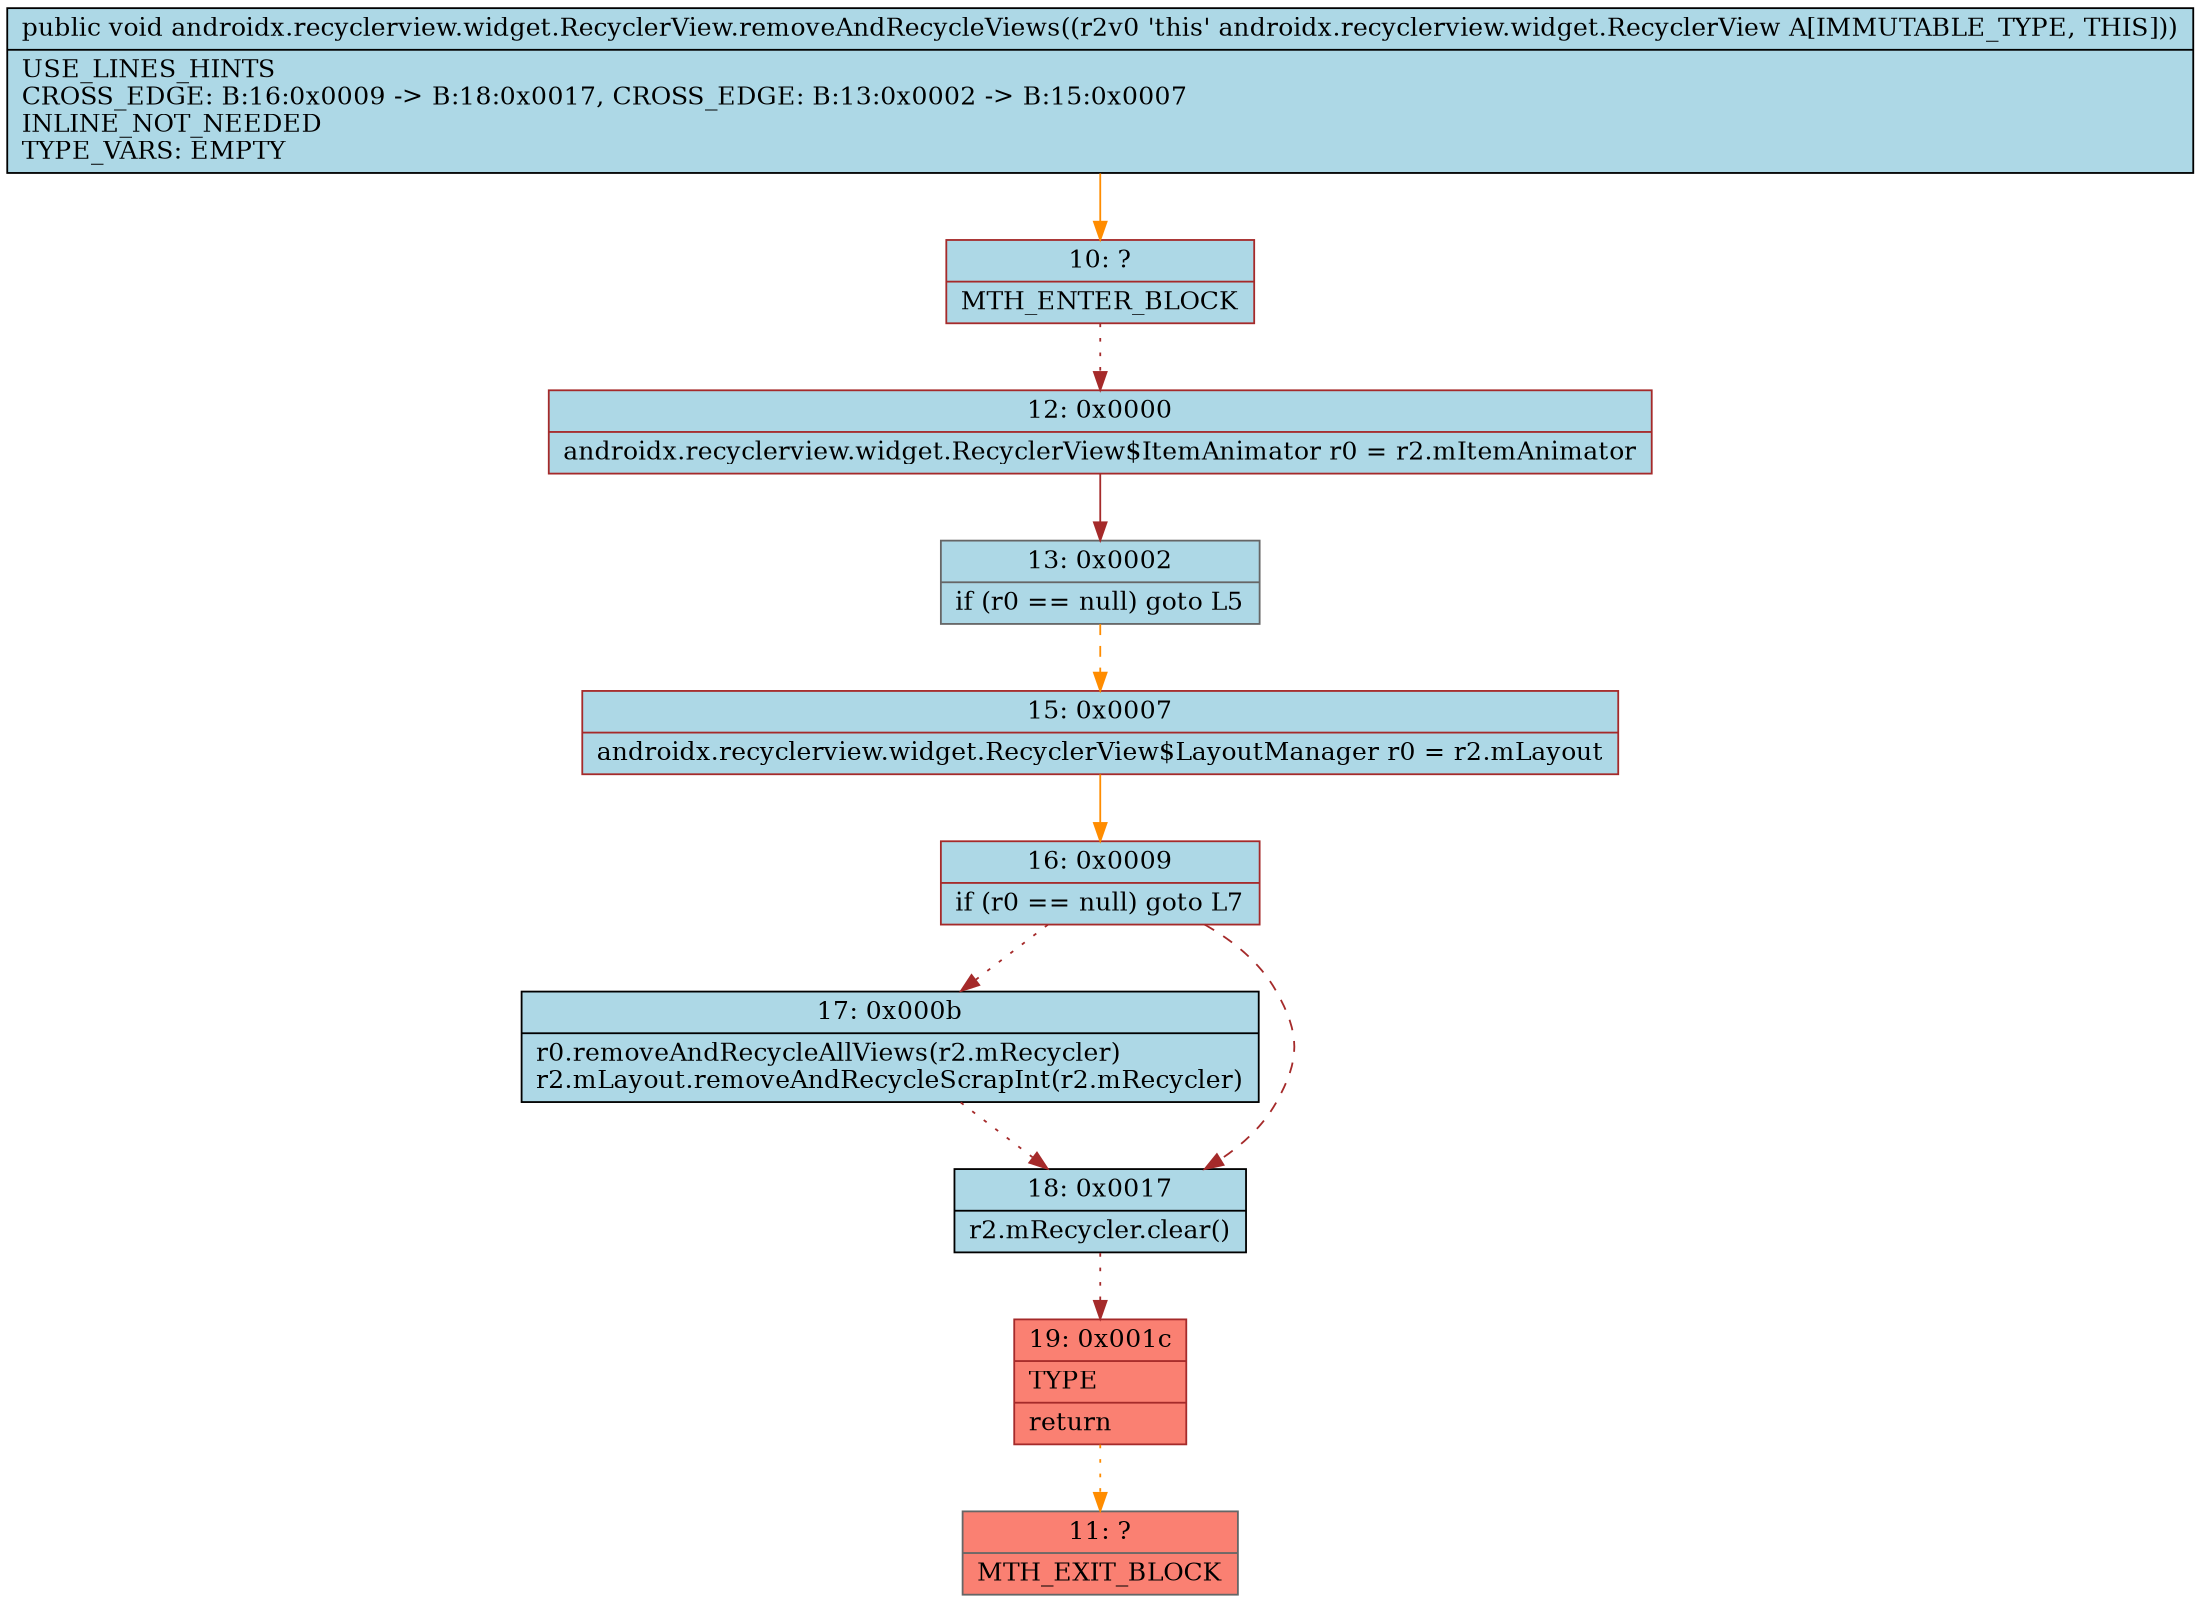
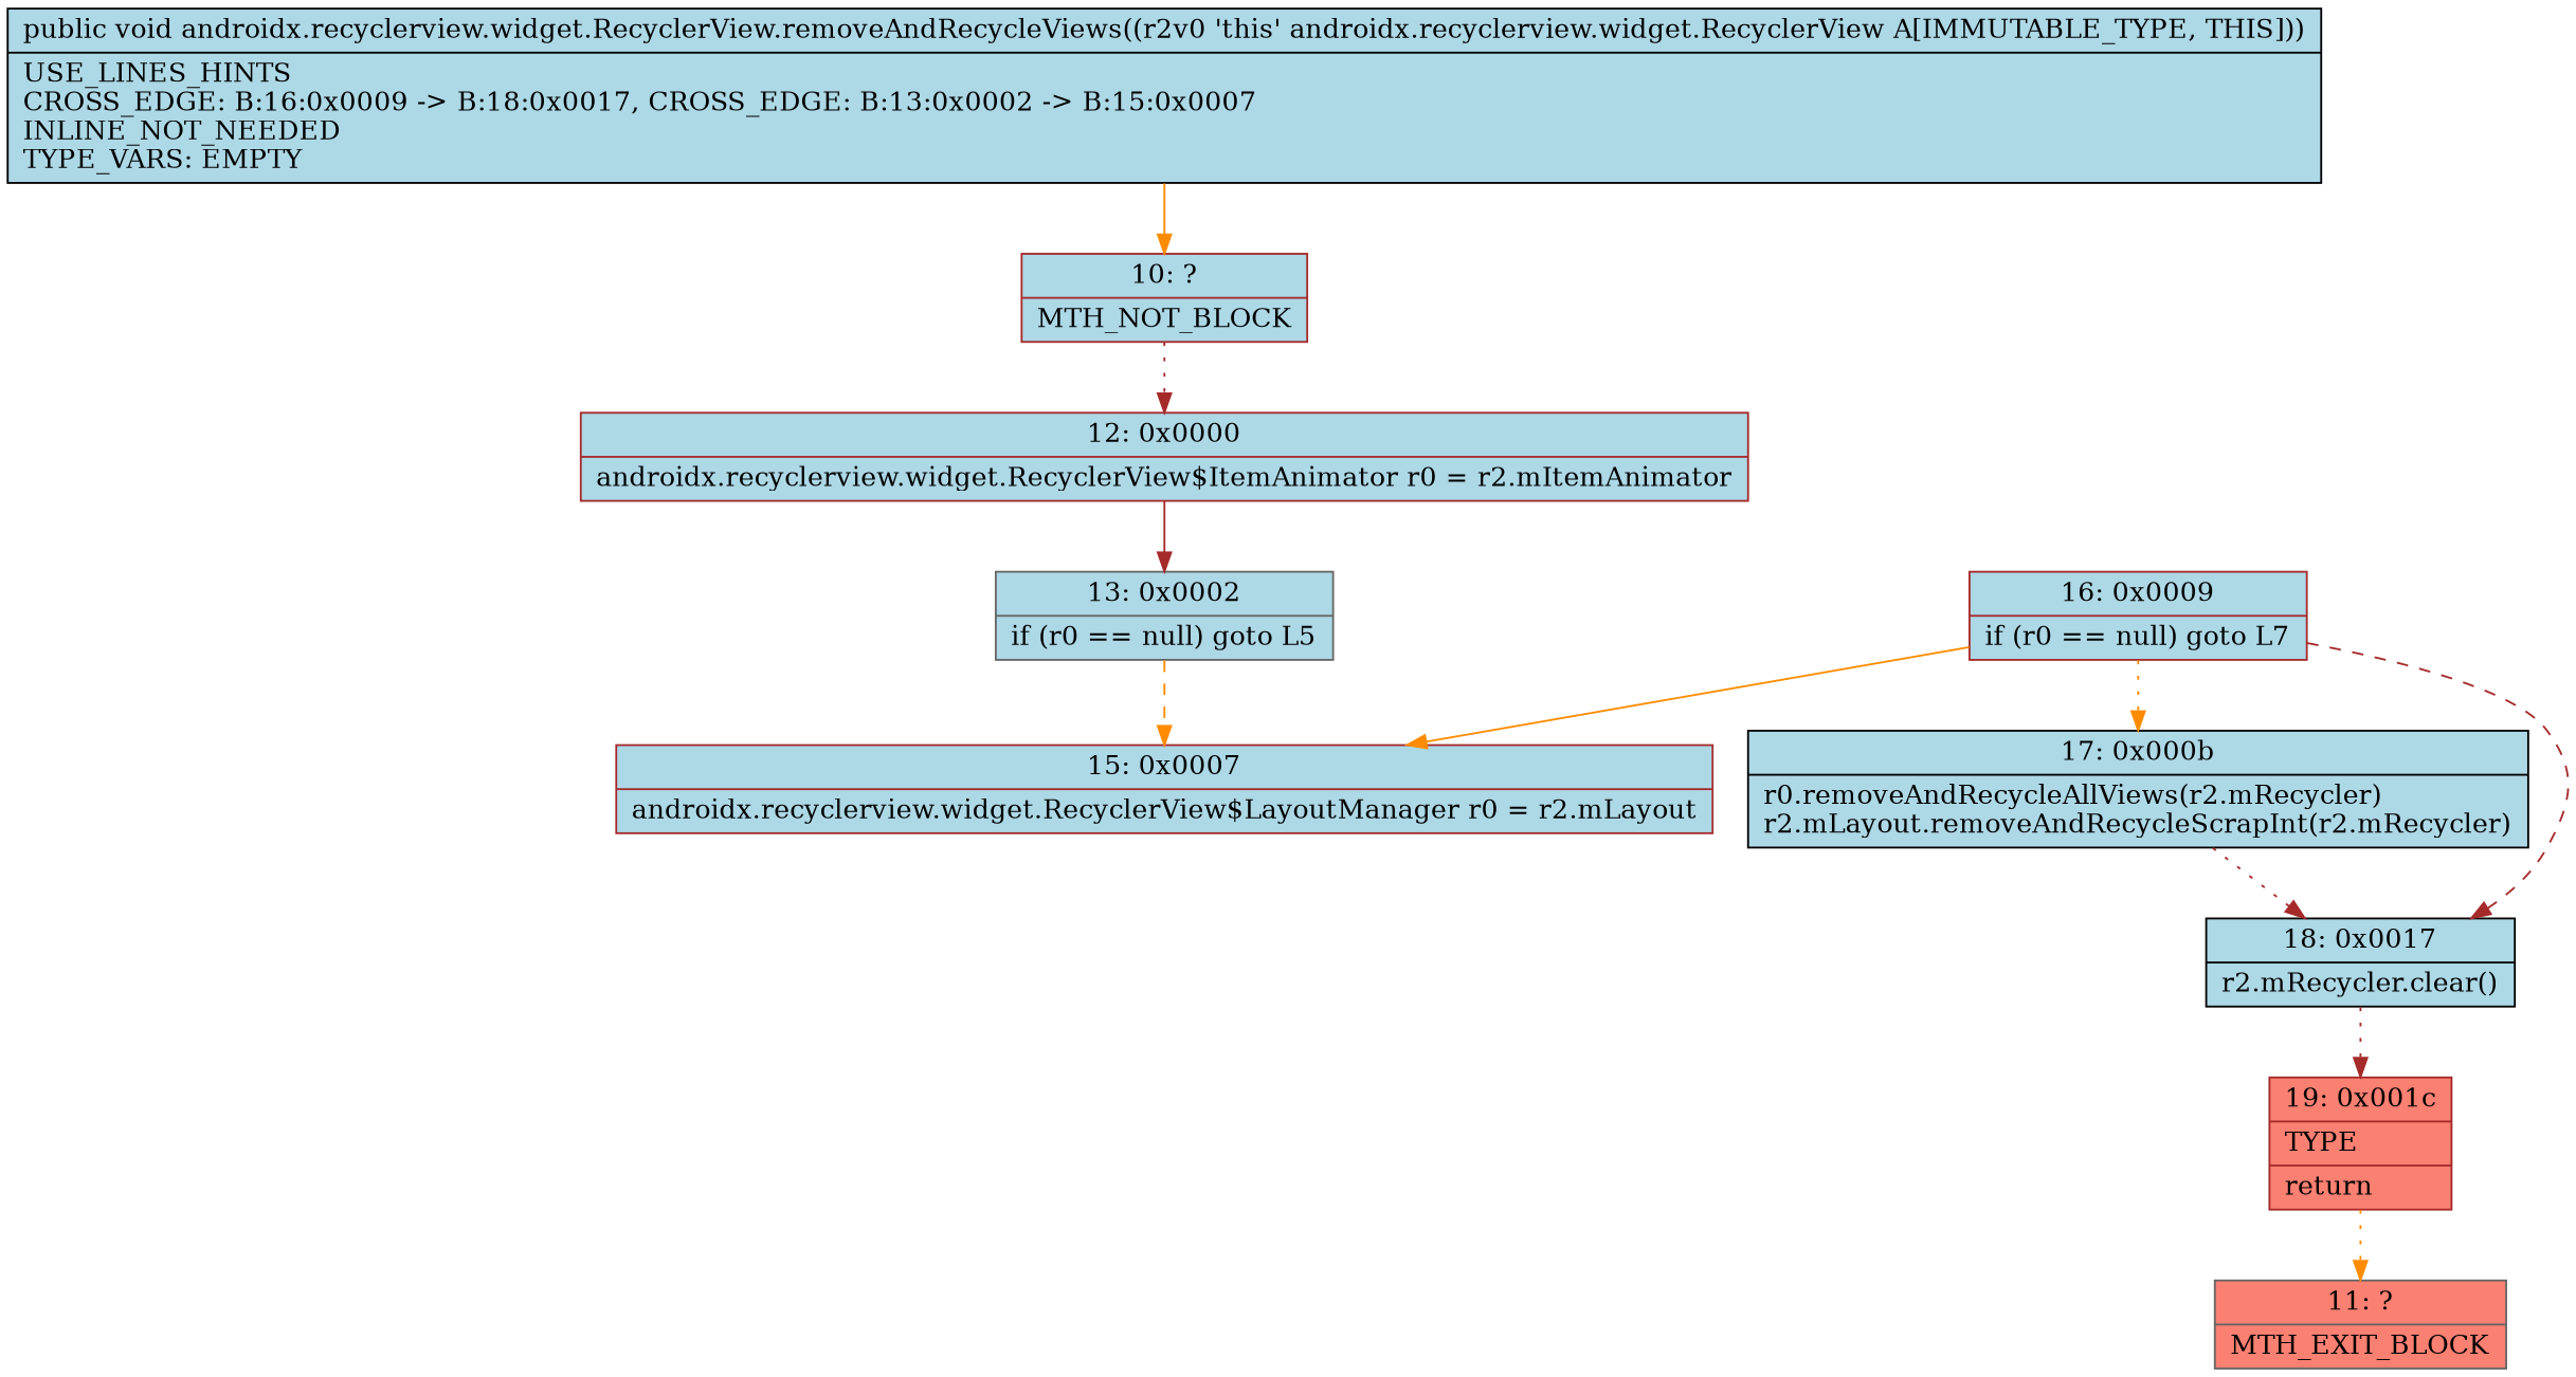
  digraph {
    node [color=brown fillcolor=lightblue shape=record style=filled]
    edge [color=brown style=dotted]
-   n1 [label="{10\:\ ?|MTH_ENTER_BLOCK\l}"]
+   n1 [label="{10\:\ ?|MTH_NOT_BLOCK\l}"]
    n2 [label="{12\:\ 0x0000|androidx.recyclerview.widget.RecyclerView$ItemAnimator r0 = r2.mItemAnimator\l}"]
    n3 [color=gray40 label="{13\:\ 0x0002|if (r0 == null) goto L5\l}"]
    n4 [label="{15\:\ 0x0007|androidx.recyclerview.widget.RecyclerView$LayoutManager r0 = r2.mLayout\l}"]
    n5 [label="{16\:\ 0x0009|if (r0 == null) goto L7\l}"]
    n6 [color=black label="{17\:\ 0x000b|r0.removeAndRecycleAllViews(r2.mRecycler)\lr2.mLayout.removeAndRecycleScrapInt(r2.mRecycler)\l}"]
    n7 [color=black label="{18\:\ 0x0017|r2.mRecycler.clear()\l}"]
    n8 [fillcolor=salmon label="{19\:\ 0x001c|TYPE\l|return\l}"]
    n9 [color=gray40 fillcolor=salmon label="{11\:\ ?|MTH_EXIT_BLOCK\l}"]
    n10 [color=black label="{public void androidx.recyclerview.widget.RecyclerView.removeAndRecycleViews((r2v0 'this' androidx.recyclerview.widget.RecyclerView A[IMMUTABLE_TYPE, THIS]))  | USE_LINES_HINTS\lCROSS_EDGE: B:16:0x0009 \-\> B:18:0x0017, CROSS_EDGE: B:13:0x0002 \-\> B:15:0x0007\lINLINE_NOT_NEEDED\lTYPE_VARS: EMPTY\l}"]
    n1 -> n2
    n2 -> n3 [style=solid]
    n3 -> n4 [color=darkorange style=dashed]
-   n4 -> n5 [color=darkorange style=solid]
-   n5 -> n6
+   n5 -> n4 [color=darkorange style=solid]
+   n5 -> n6 [color=darkorange]
    n5 -> n7 [style=dashed]
    n6 -> n7
    n7 -> n8
    n8 -> n9 [color=darkorange]
    n10 -> n1 [color=darkorange style=solid]
  }
